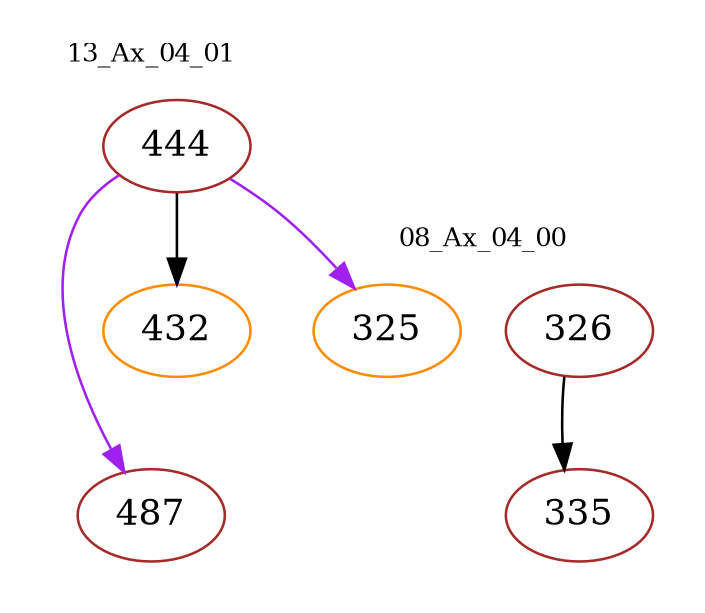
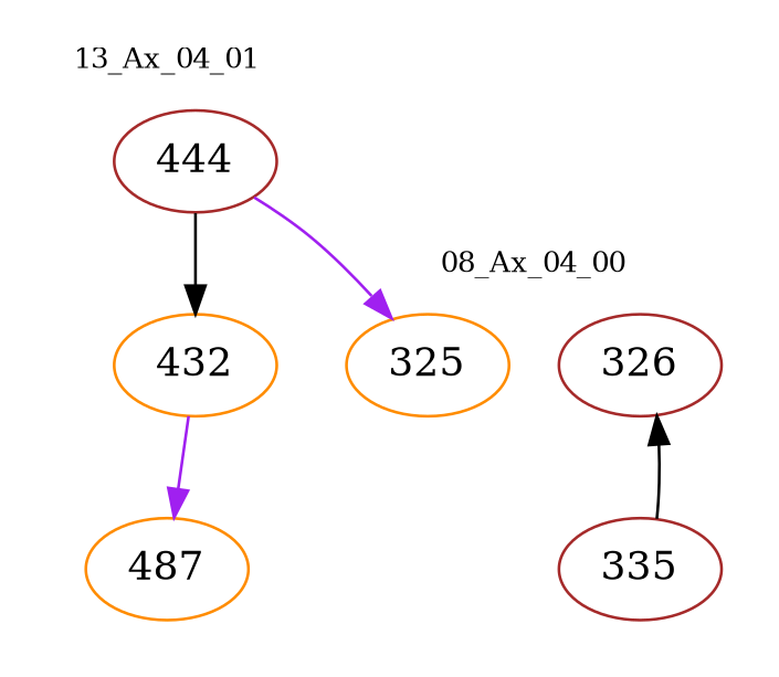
  digraph {
    node [color=brown]
    edge [color=purple]
    n1 [label=444]
-   n2 [label=487]
+   n2 [color=darkorange label=487]
    n3 [color=darkorange label=432]
    n4 [label=326]
    n5 [color=darkorange label=325]
    n6 [label=335]
    subgraph cluster_1 {
      color=white
      fontsize=10
      label="13_Ax_04_01"
      n1
      n2
      n3
    }
    subgraph cluster_2 {
      color=white
      fontsize=10
      label="08_Ax_04_00"
      n4
      n5
      n6
    }
-   n1 -> n2
+   n3 -> n2
    n1 -> n3 [color=black]
    n1 -> n5
-   n4 -> n6 [color=black]
+   n6 -> n4 [color=black]
  }
